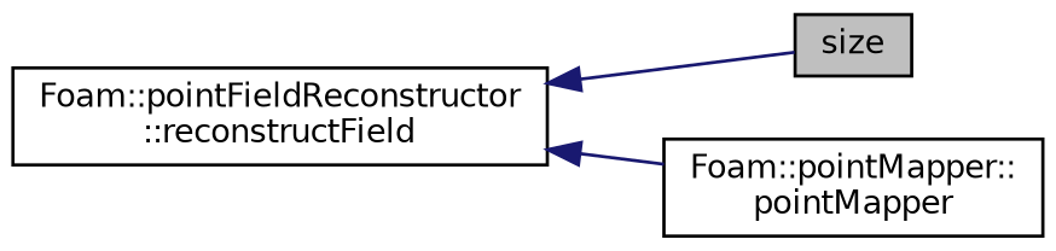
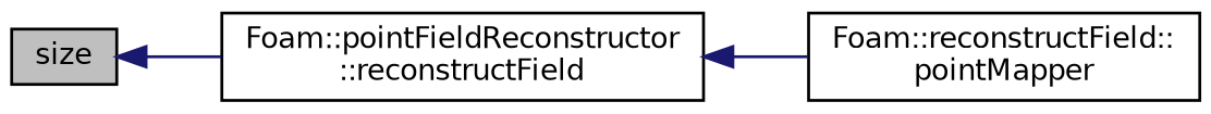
  digraph {
    rankdir=LR
    node [color=black fontname=Helvetica fontsize=10 shape=record]
    edge [color=midnightblue dir=back fontname=Helvetica fontsize=10 labelfontname=Helvetica labelfontsize=10 style=solid]
    n1 [fillcolor=grey75 fontcolor=black height=0.2 label=size style=filled width=0.4]
    n2 [height=0.2 label="Foam::pointFieldReconstructor\l::reconstructField" width=0.4]
-   n3 [height=0.2 label="Foam::pointMapper::\lpointMapper" width=0.4]
-   n2 -> n1
+   n3 [height=0.2 label="Foam::reconstructField::\lpointMapper" width=0.4]
+   n1 -> n2
    n2 -> n3
  }
